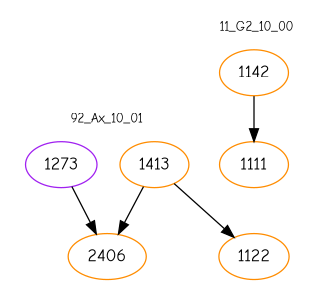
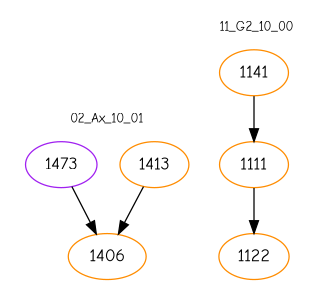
  digraph {
    fontname="Comic Neue"
    node [color=darkorange fontname="Comic Neue"]
    edge [color=black fontname="Comic Neue"]
    n1 [label=1413]
-   n2 [label=2406]
-   n3 [color=purple label=1273]
-   n4 [label=1142]
+   n2 [label=1406]
+   n3 [color=purple label=1473]
+   n4 [label=1141]
    n5 [label=1111]
    n6 [label=1122]
    subgraph cluster_1 {
      color=white
      fontsize=10
-     label="92_Ax_10_01"
+     label="02_Ax_10_01"
      n1
      n2
      n3
    }
    subgraph cluster_2 {
      color=white
      fontsize=10
      label="11_G2_10_00"
      n4
      n5
      n6
    }
    n1 -> n2
    n3 -> n2
    n4 -> n5
-   n1 -> n6
+   n5 -> n6
  }
